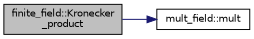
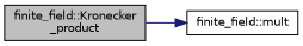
  digraph {
    rankdir=LR
    node [color=black fontname=Helvetica fontsize=10 shape=record style=filled]
    n1 [fillcolor=grey75 fontcolor=black height=0.2 label="finite_field::Kronecker\l_product" width=0.4]
-   n2 [fillcolor=white height=0.2 label="mult_field::mult" width=0.4]
+   n2 [fillcolor=white height=0.2 label="finite_field::mult" width=0.4]
    n1 -> n2 [color=midnightblue fontname=Helvetica fontsize=10 labelfontname=Helvetica labelfontsize=10 style=solid]
  }
